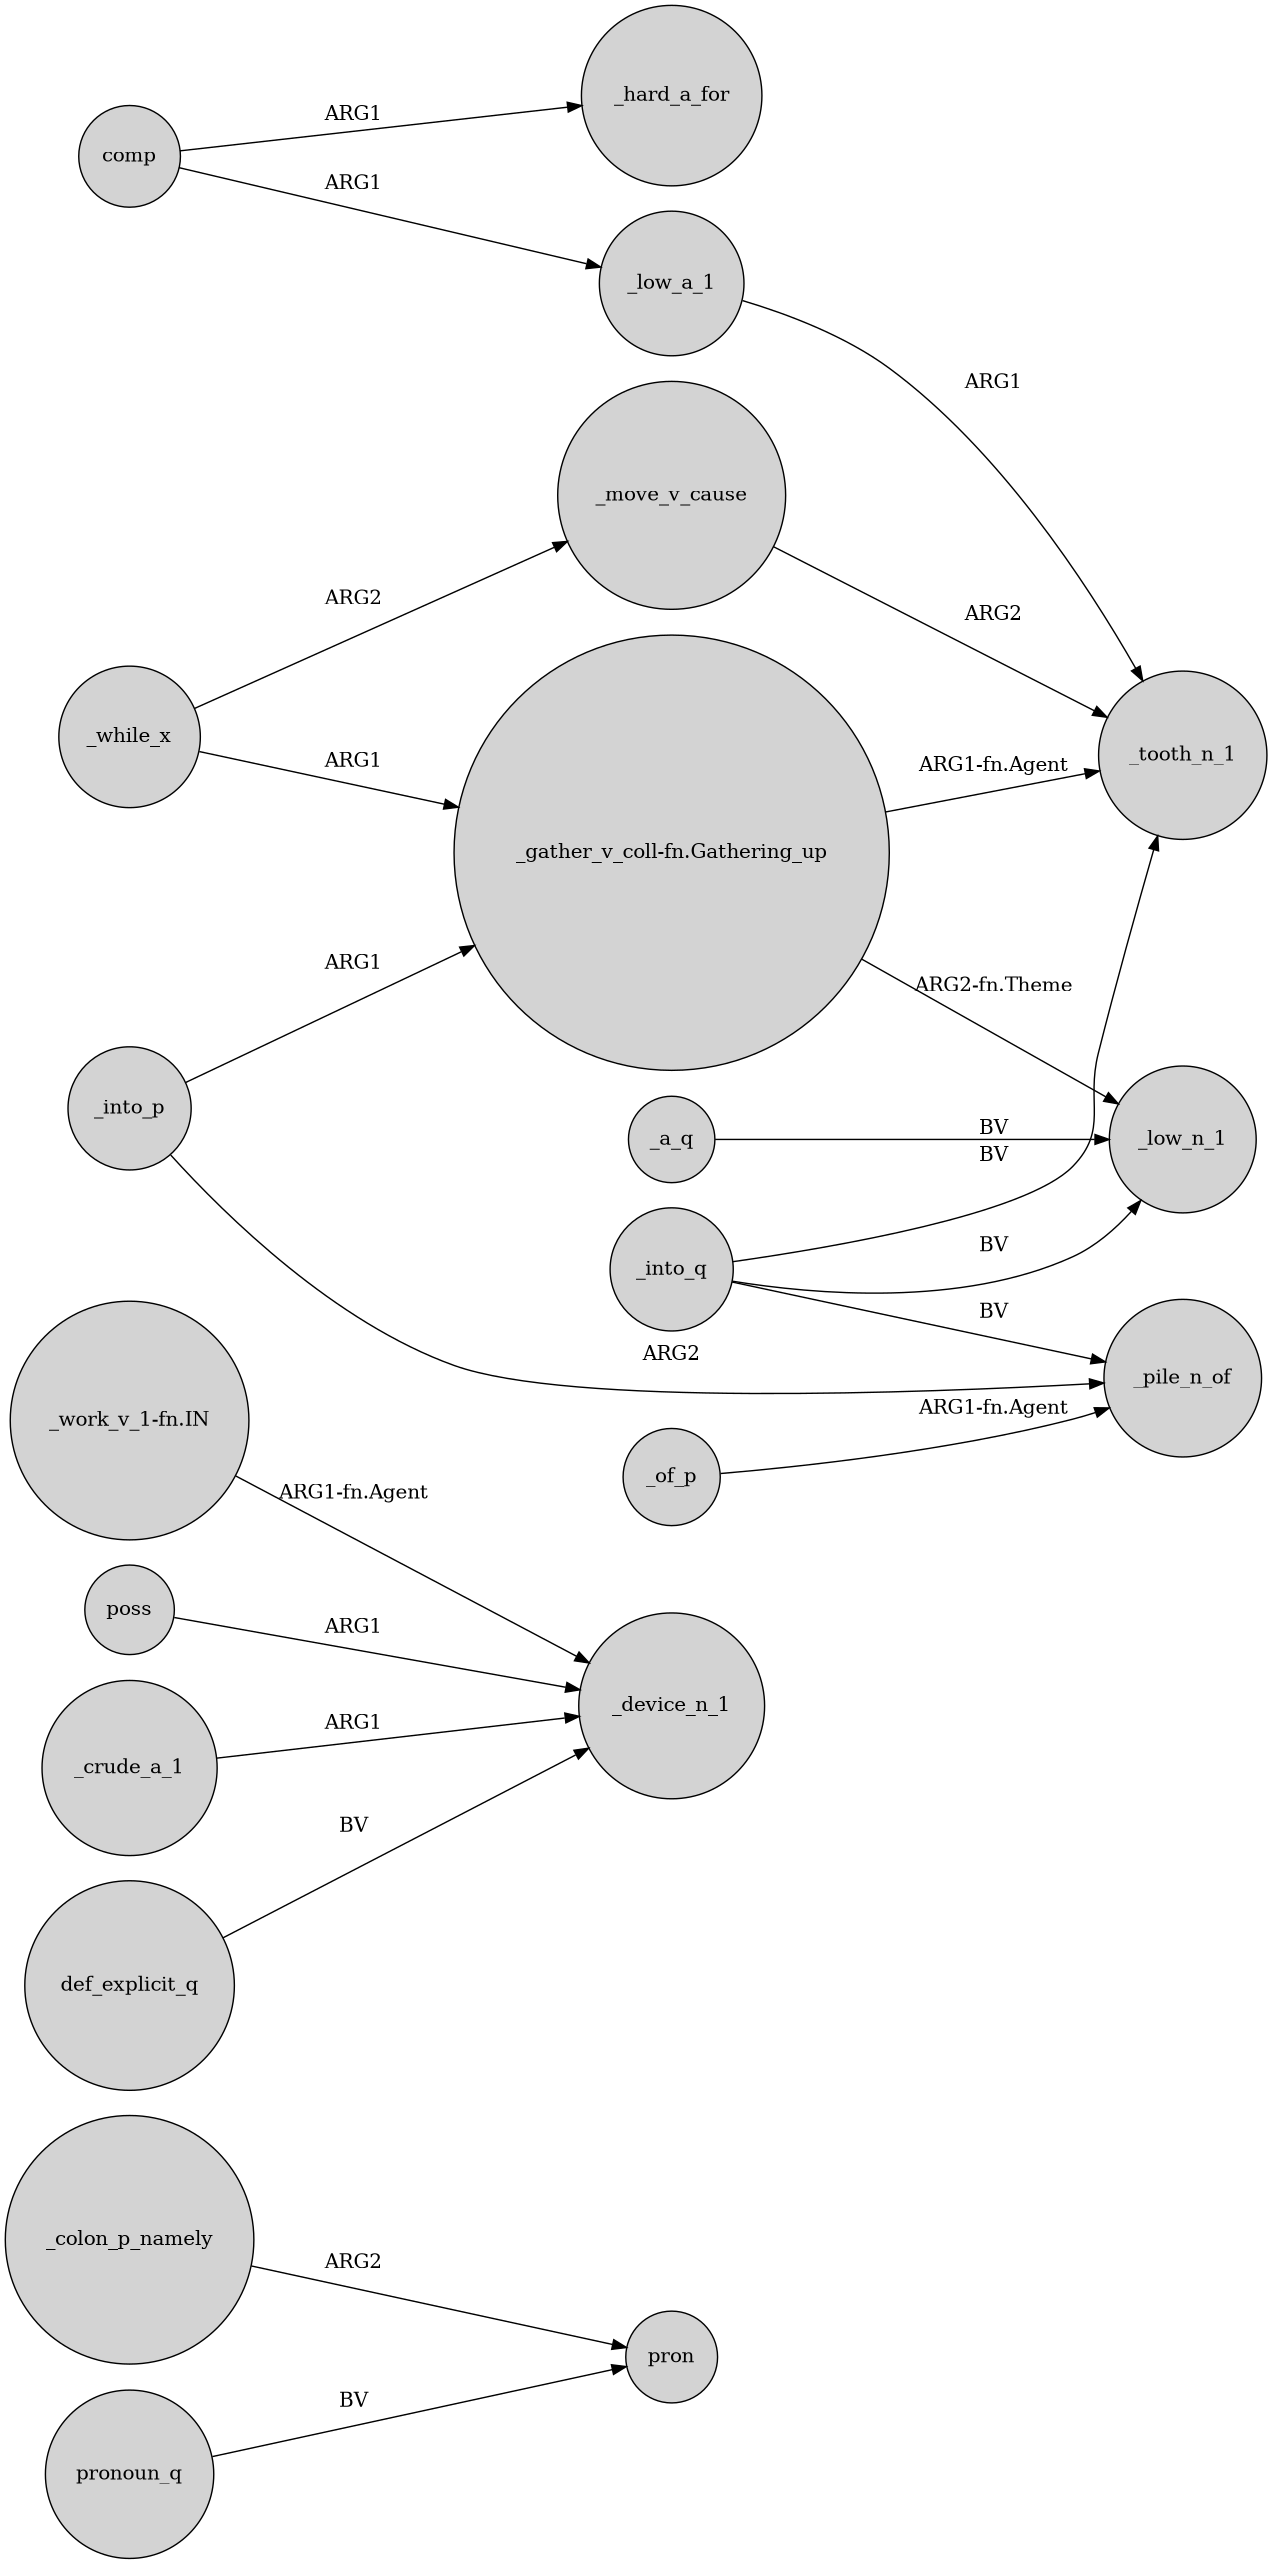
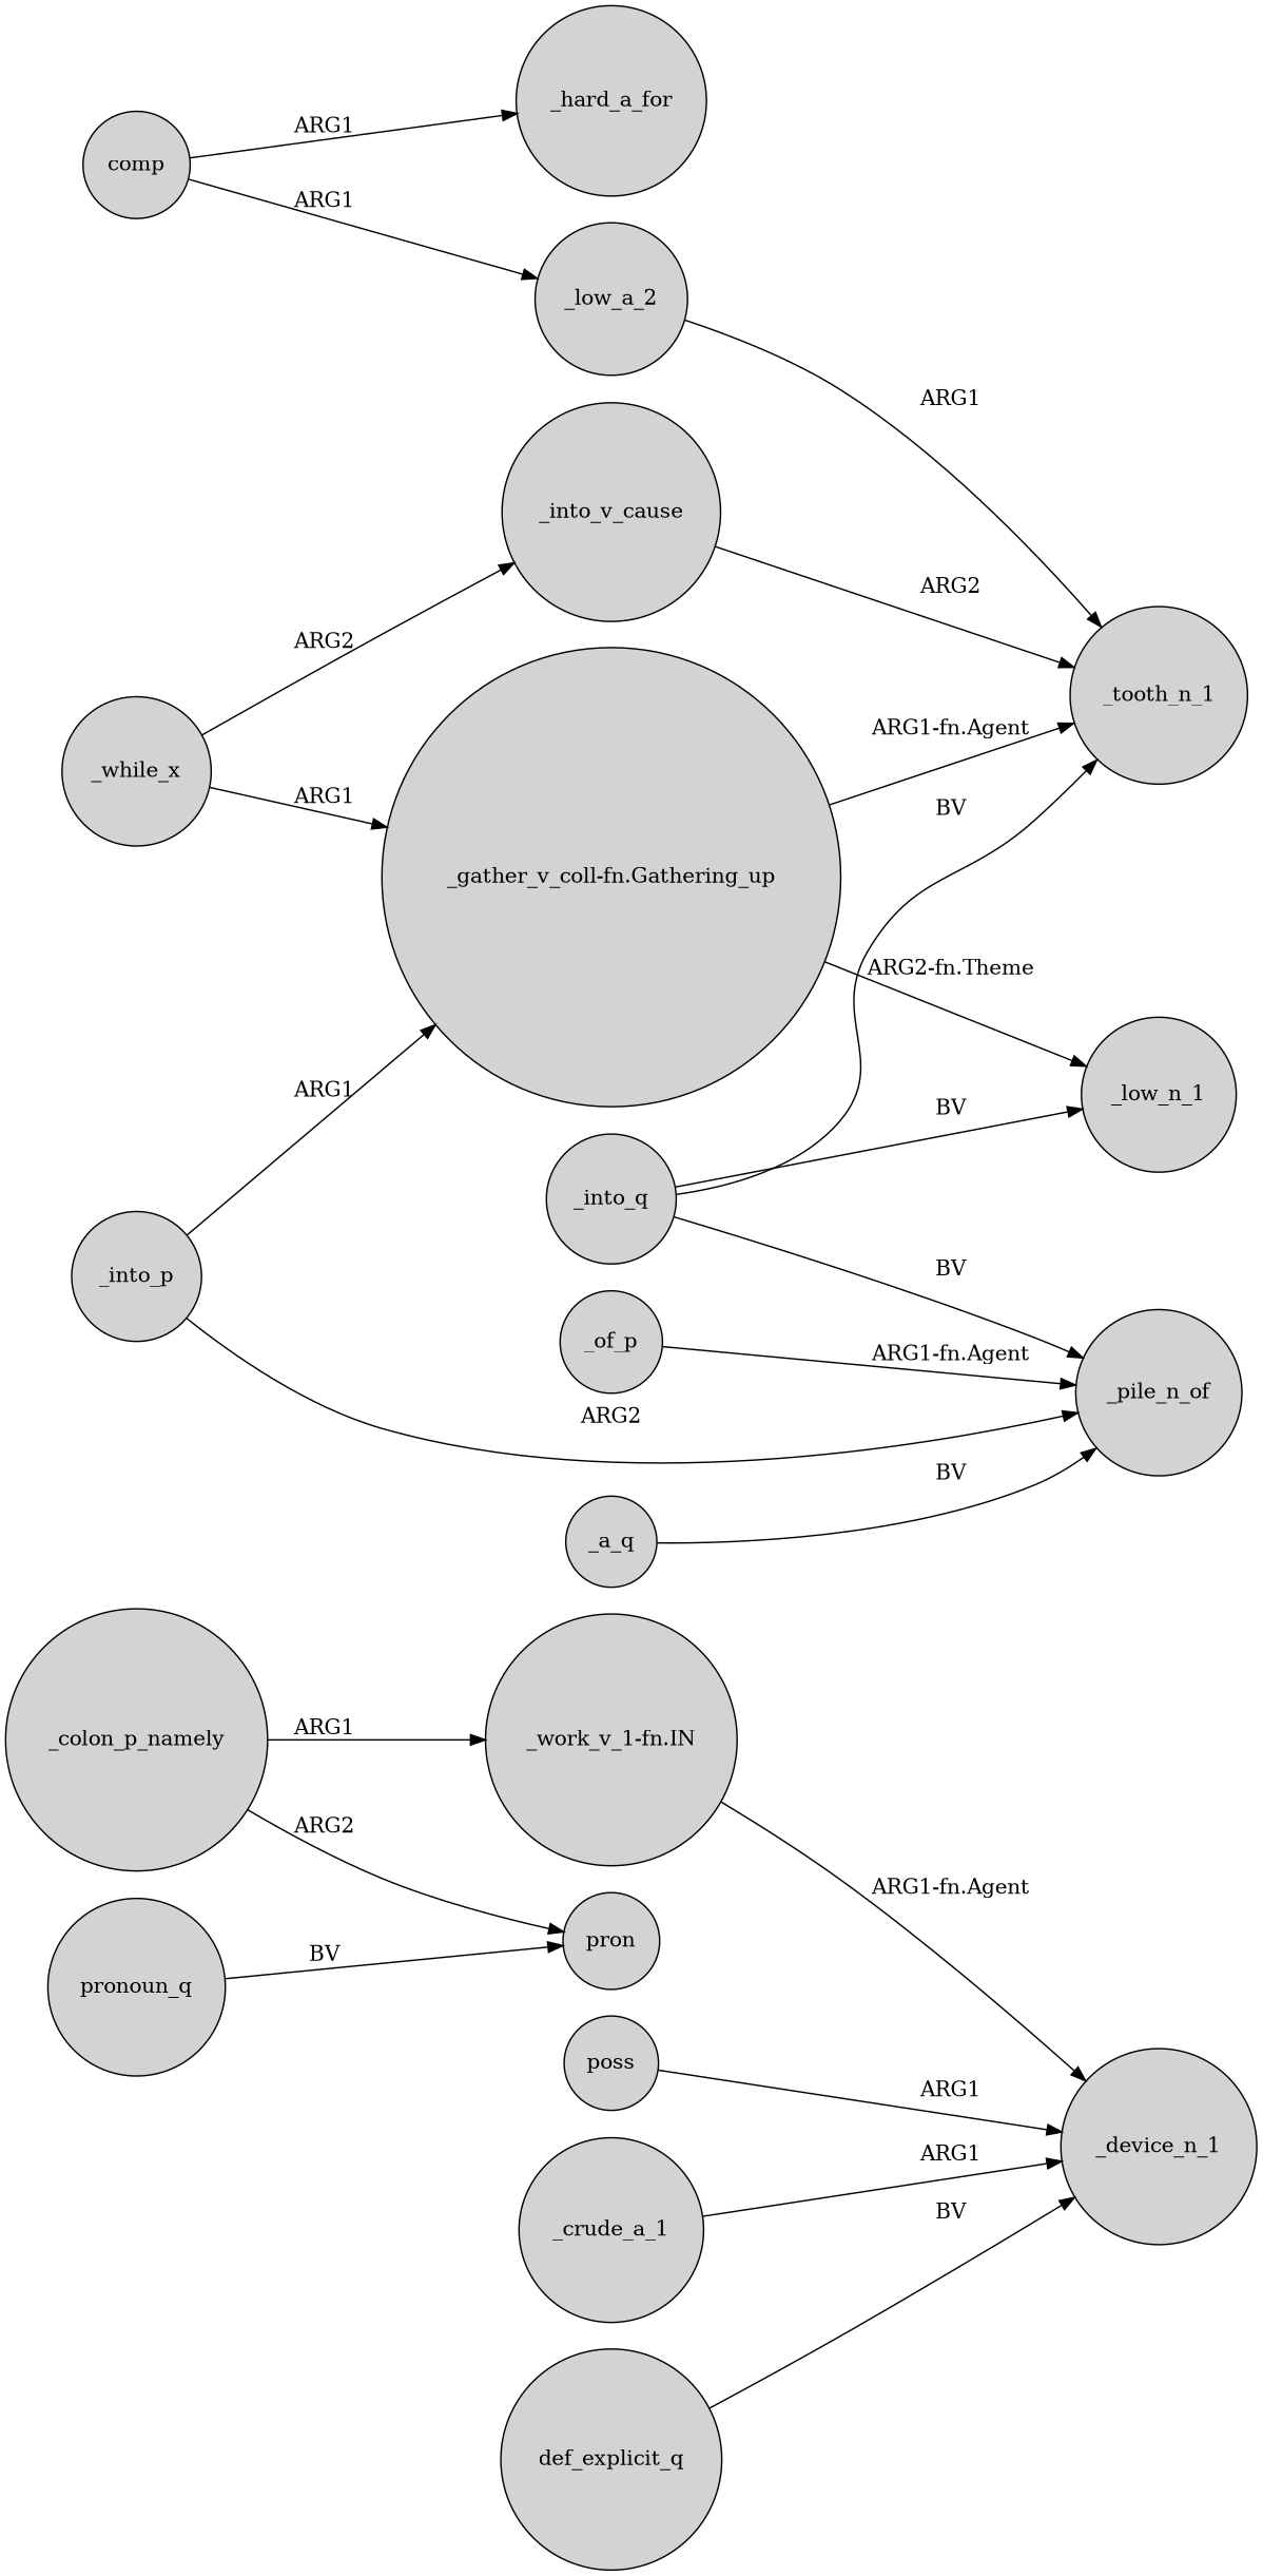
  digraph {
    rankdir=LR
    node [shape=circle style=filled]
    _colon_p_namely
    "_work_v_1-fn.IN"
    pron
    _device_n_1
    poss
    "_gather_v_coll-fn.Gathering_up"
    _tooth_n_1
    n8 [label=_low_n_1]
    _crude_a_1
    comp
    _hard_a_for
-   _low_a_1
+   _low_a_1 [label=_low_a_2]
    _of_p
    _pile_n_of
    _into_p
    _while_x
-   _move_v_cause
+   _move_v_cause [label=_into_v_cause]
    pronoun_q
    n19 [label=_into_q]
    def_explicit_q
    _a_q
+   _colon_p_namely -> "_work_v_1-fn.IN" [label=ARG1]
    _colon_p_namely -> pron [label=ARG2]
    "_work_v_1-fn.IN" -> _device_n_1 [label="ARG1-fn.Agent"]
    poss -> _device_n_1 [label=ARG1]
    "_gather_v_coll-fn.Gathering_up" -> _tooth_n_1 [label="ARG1-fn.Agent"]
    "_gather_v_coll-fn.Gathering_up" -> n8 [label="ARG2-fn.Theme"]
    _crude_a_1 -> _device_n_1 [label=ARG1]
    comp -> _hard_a_for [label=ARG1]
    comp -> _low_a_1 [label=ARG1]
    _low_a_1 -> _tooth_n_1 [label=ARG1]
    _of_p -> _pile_n_of [label="ARG1-fn.Agent"]
    _into_p -> "_gather_v_coll-fn.Gathering_up" [label=ARG1]
    _into_p -> _pile_n_of [label=ARG2]
    _while_x -> "_gather_v_coll-fn.Gathering_up" [label=ARG1]
    _while_x -> _move_v_cause [label=ARG2]
    _move_v_cause -> _tooth_n_1 [label=ARG2]
    pronoun_q -> pron [label=BV]
    n19 -> _tooth_n_1 [label=BV]
    n19 -> n8 [label=BV]
    n19 -> _pile_n_of [label=BV]
    def_explicit_q -> _device_n_1 [label=BV]
-   _a_q -> n8 [label=BV]
+   _a_q -> _pile_n_of [label=BV]
  }
